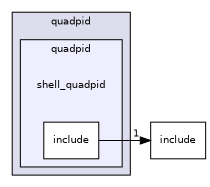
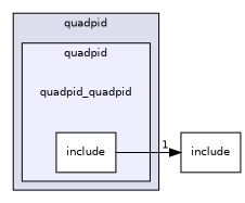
  digraph {
    compound=true
    rankdir=LR
    node [fontname=Helvetica fontsize=10 shape=box]
-   n1 [label=shell_quadpid shape=plaintext]
+   n1 [label=quadpid_quadpid shape=plaintext]
    n2 [color=black fillcolor=white label=include style=filled]
    n3 [label=include]
    subgraph cluster_1 {
      bgcolor="#ddddee"
      fontname=Helvetica
      fontsize=10
      label=quadpid
      pencolor=black
      subgraph cluster_2 {
        bgcolor="#eeeeff"
        fontname=Helvetica
        fontsize=10
        pencolor=black
        n1
        n2
      }
    }
    n2 -> n3 [headlabel=1 labeldistance=1.5 labelfontname=Helvetica labelfontsize=10]
  }
